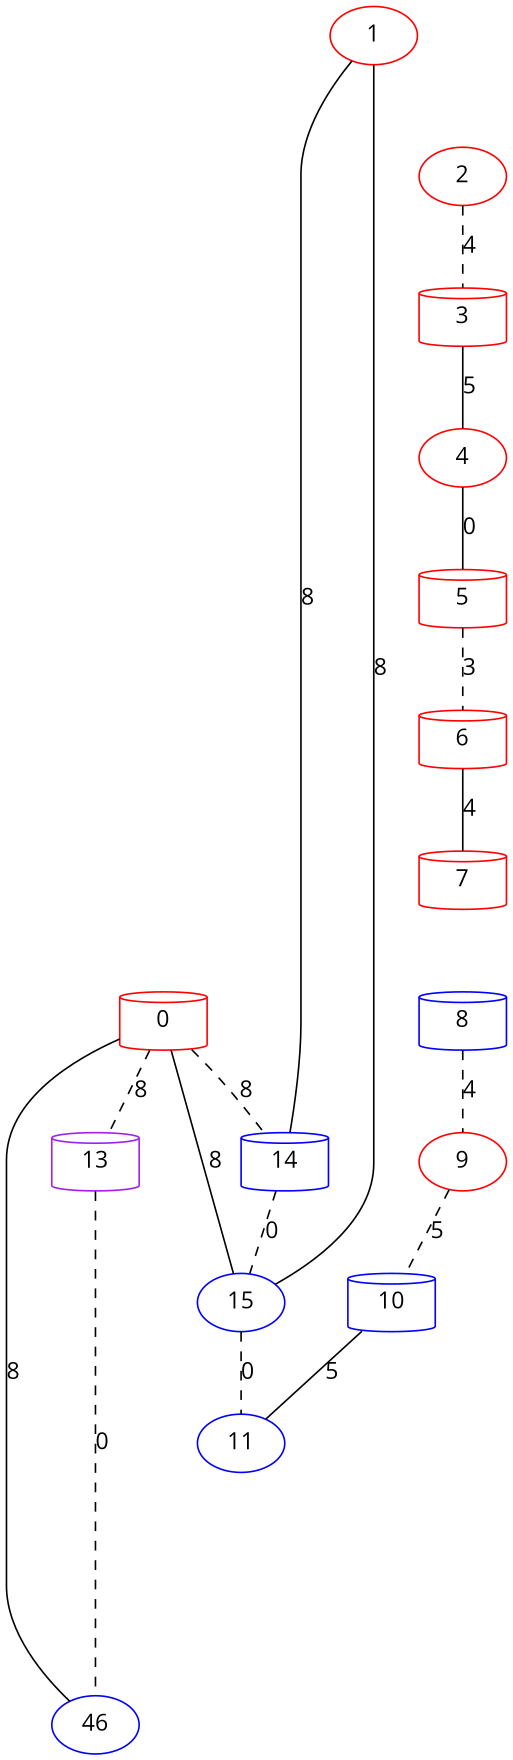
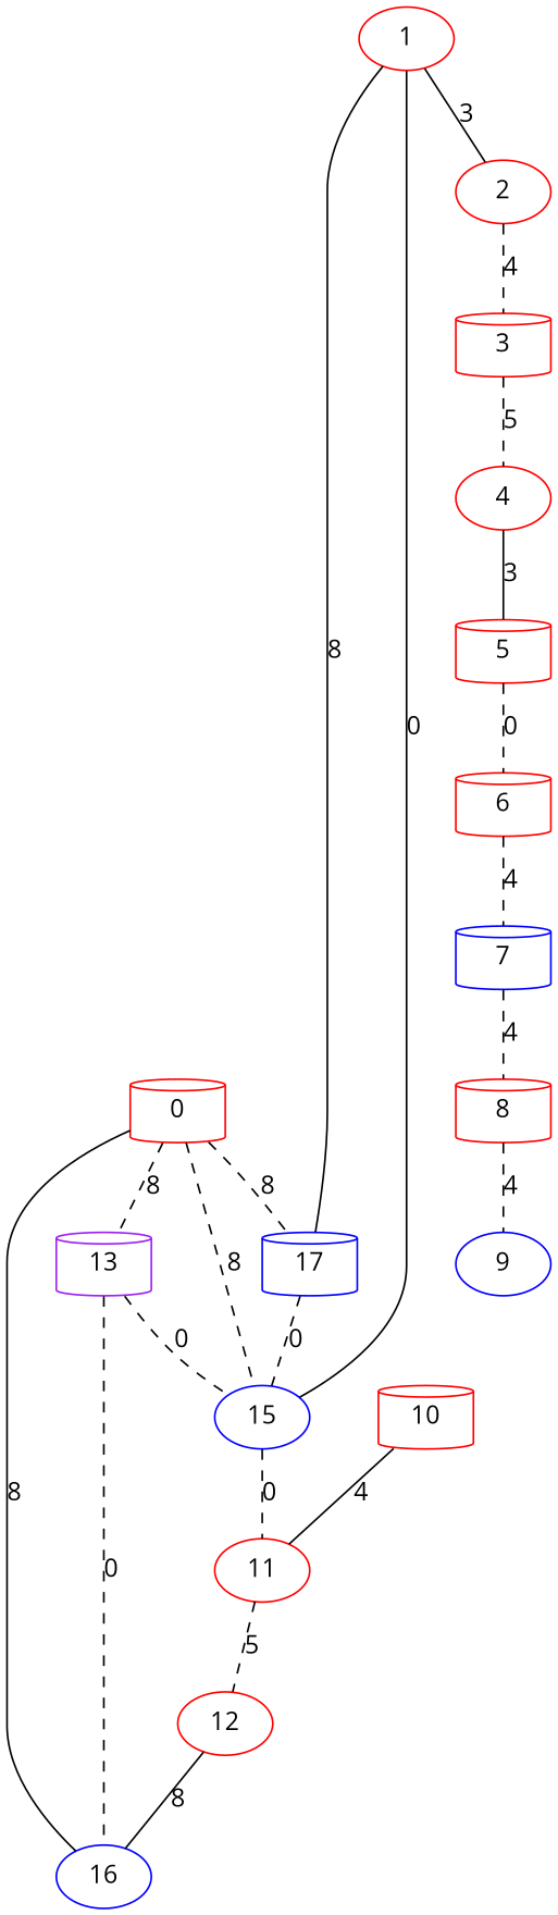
  graph {
    fontname="Open Sans"
    node [color=red fontname="Open Sans" shape=cylinder weight=1]
    edge [fontname="Open Sans" style=dashed]
    13 [color=purple weight=4]
    0
-   14 [color=blue weight=3]
+   14 [color=blue weight=3 label=17]
    15 [color=blue shape=ellipse weight=3]
-   16 [color=blue shape=ellipse weight=3 label=46]
-   11 [color=blue shape=ellipse]
+   16 [color=blue shape=ellipse weight=3]
+   11 [shape=ellipse]
    1 [shape=ellipse]
    2 [shape=ellipse]
    3
    4 [shape=ellipse]
    5
    6
-   7
-   8 [color=blue]
-   9 [shape=ellipse]
-   10 [color=blue]
+   7 [color=blue]
+   8
+   9 [color=blue shape=ellipse]
+   10
+   12 [shape=ellipse]
+   13 -- 15 [label=0]
    13 -- 16 [label=0]
    0 -- 13 [label=8]
    0 -- 14 [label=8]
-   0 -- 15 [label=8 style=solid]
+   0 -- 15 [label=8]
    0 -- 16 [label=8 style=solid]
    14 -- 15 [label=0]
    15 -- 11 [label=0]
+   11 -- 12 [label=5]
    1 -- 14 [label=8 style=solid]
-   1 -- 15 [label=8 style=solid]
+   1 -- 15 [label=0 style=solid]
+   1 -- 2 [label=3 style=solid]
    2 -- 3 [label=4]
-   3 -- 4 [label=5 style=solid]
-   4 -- 5 [label=0 style=solid]
-   5 -- 6 [label=3]
-   6 -- 7 [label=4 style=solid]
+   3 -- 4 [label=5]
+   4 -- 5 [label=3 style=solid]
+   5 -- 6 [label=0]
+   6 -- 7 [label=4]
+   7 -- 8 [label=4]
    8 -- 9 [label=4]
-   9 -- 10 [label=5]
-   10 -- 11 [label=5 style=solid]
+   10 -- 11 [label=4 style=solid]
+   12 -- 16 [label=8 style=solid]
  }
